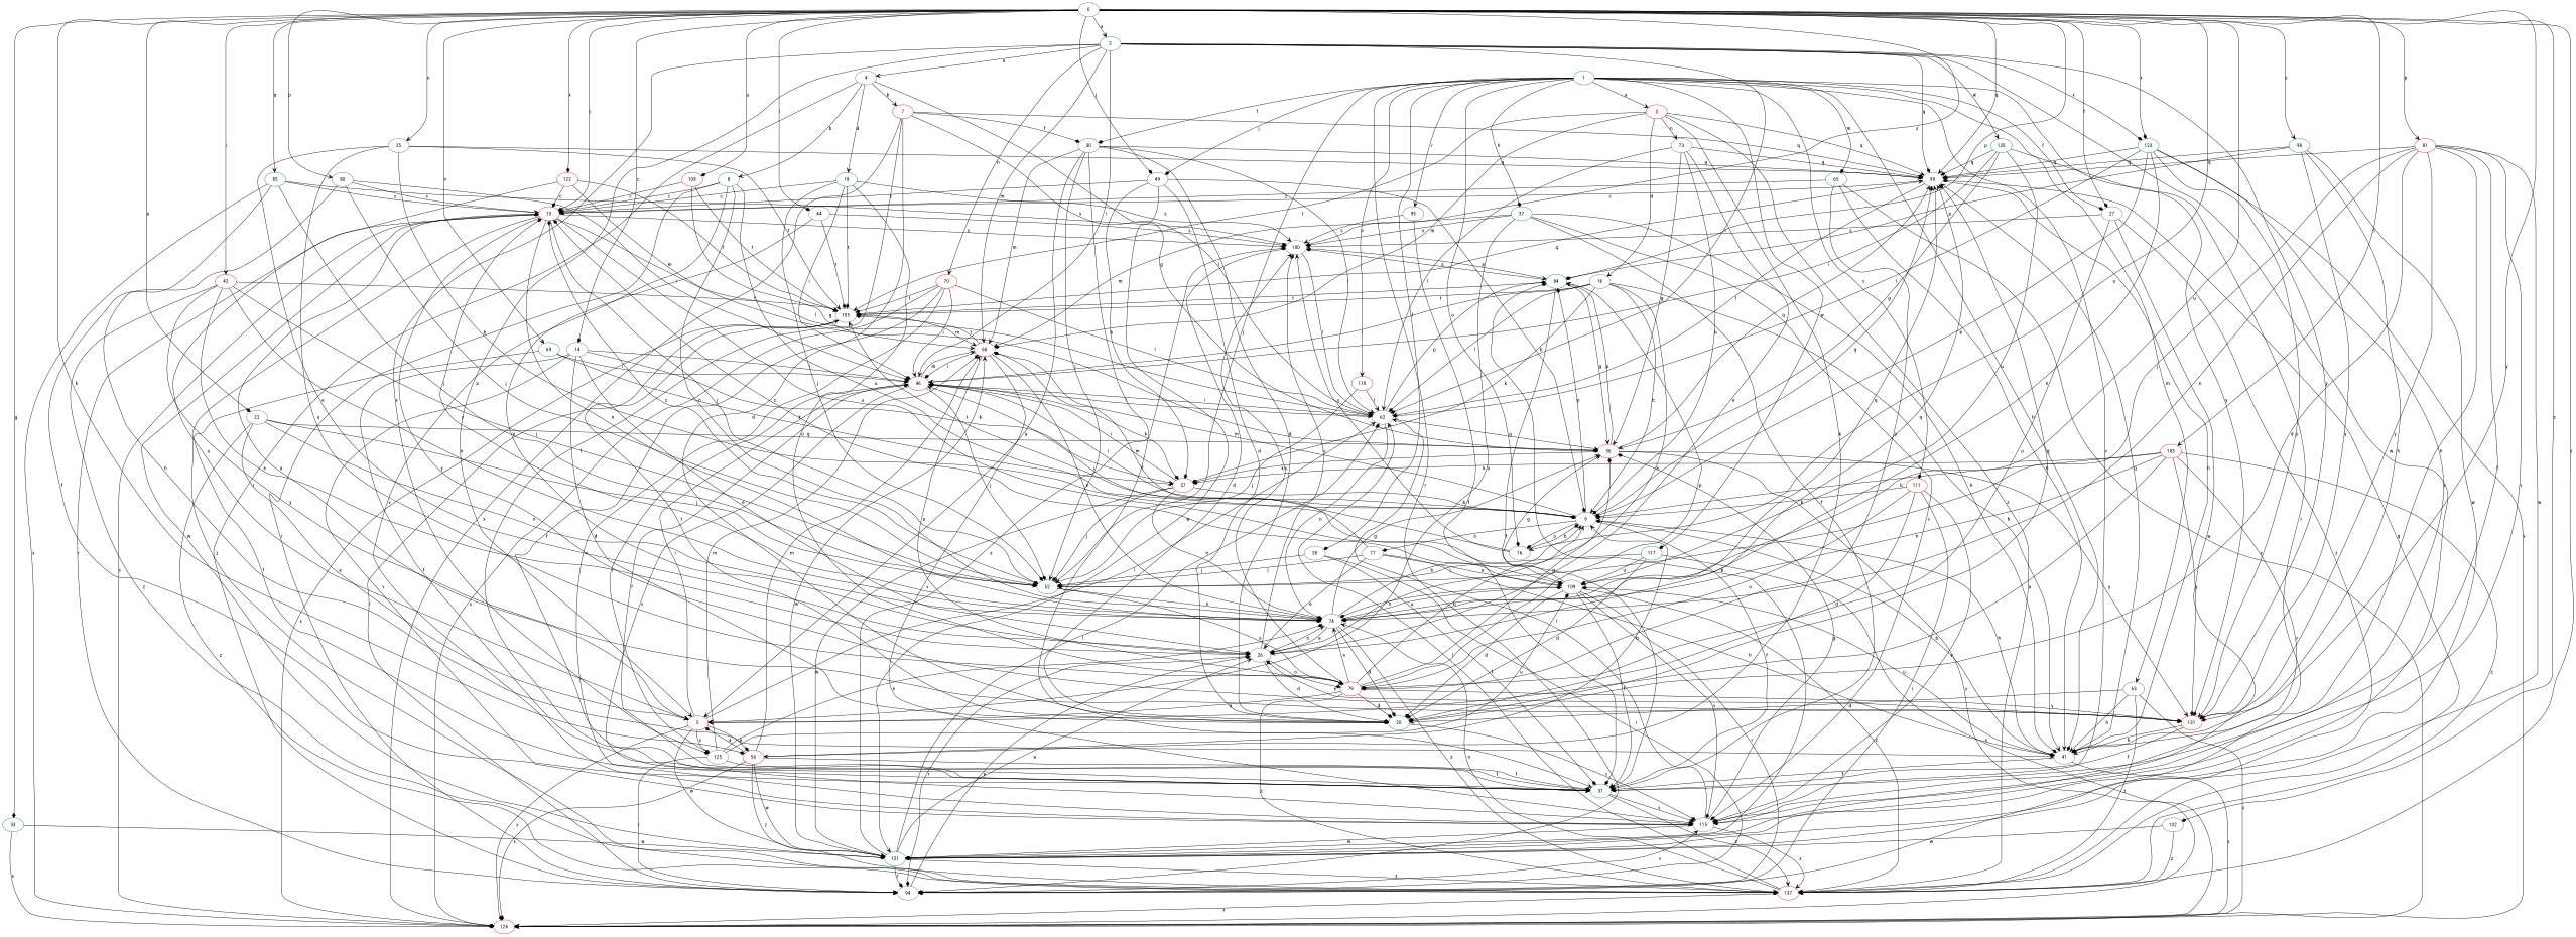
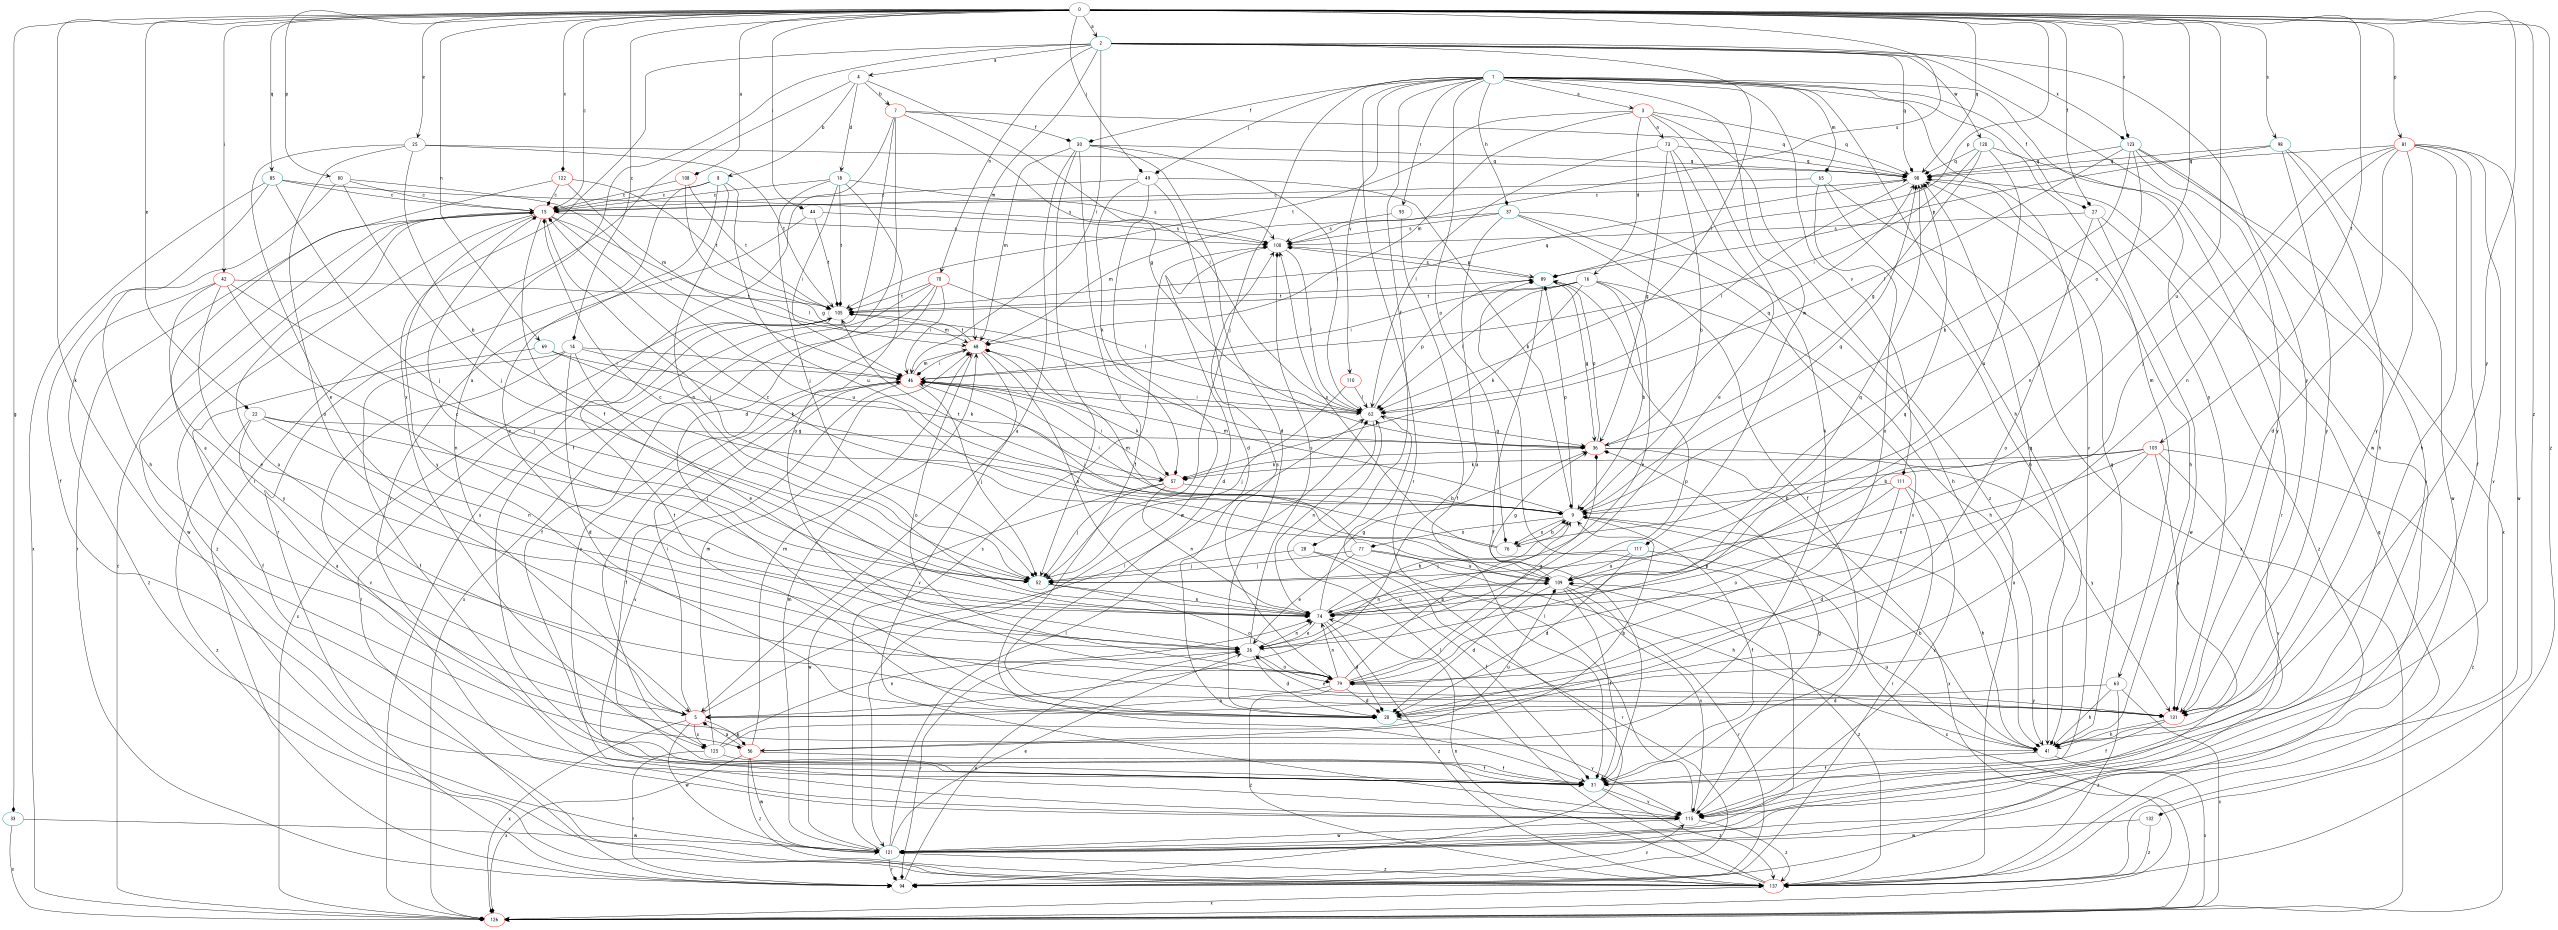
  strict digraph {
    fontname="Roboto Condensed"
    node [color=gray40 fontname="Roboto Condensed"]
    edge [arrowhead=diamond fontname="Roboto Condensed"]
    2 [color=teal]
    0
    14
    15 [color=red]
    22
    25
    27
    33 [color=teal]
    42 [color=red]
    44
    49
    56 [color=red]
    69 [color=teal]
    76
    80
    81 [color=red]
-   84 [color=teal]
+   84 [color=teal label=89]
    85 [color=teal]
    90
    98 [color=teal]
    100
    103 [color=red]
    108 [color=red]
    109
    122 [color=red]
    123 [color=teal]
    131 [color=red]
    132
    137 [color=red]
    4
    5 [color=red]
    46 [color=red]
    62
    68 [color=red]
    70 [color=red]
    120 [color=teal]
    121 [color=teal]
    125
    115
    20 [color=teal]
    31 [color=teal]
    26
    57 [color=red]
    52 [color=teal]
    94
    74
    36 [color=red]
    105
    9
    79 [color=red]
    126 [color=red]
    41
    1 [color=teal]
    3 [color=red]
    28
    30 [color=teal]
    37 [color=teal]
    63
    65 [color=teal]
    93
    110 [color=red]
    111 [color=red]
    117 [color=teal]
    16
    73
    7 [color=red]
    8 [color=teal]
    18 [color=teal]
    77
    2 -> 90 [label=q]
    2 -> 123 [label=x]
    2 -> 131 [arrowhead=vee label=y]
    2 -> 4 [arrowhead=vee label=a]
    2 -> 5 [arrowhead=vee label=a]
    2 -> 46 [arrowhead=vee label=i]
    2 -> 62 [label=l]
    2 -> 68 [arrowhead=vee label=m]
    2 -> 70 [arrowhead=vee label=n]
    2 -> 120 [arrowhead=vee label=w]
    2 -> 121 [label=w]
    2 -> 125 [label=x]
    0 -> 2 [arrowhead=vee label=a]
    0 -> 14 [label=c]
    0 -> 15 [label=c]
    0 -> 22 [label=e]
    0 -> 25 [arrowhead=vee label=e]
    0 -> 27 [label=f]
    0 -> 33 [label=g]
    0 -> 42 [arrowhead=vee label=i]
    0 -> 44 [label=i]
    0 -> 49 [label=j]
    0 -> 56 [label=k]
    0 -> 69 [arrowhead=vee label=n]
    0 -> 76 [arrowhead=vee label=o]
    0 -> 80 [arrowhead=vee label=p]
    0 -> 81 [arrowhead=vee label=p]
    0 -> 84 [label=p]
    0 -> 85 [arrowhead=vee label=q]
    0 -> 90 [arrowhead=vee label=q]
    0 -> 98 [arrowhead=vee label=s]
    0 -> 100 [arrowhead=vee label=s]
    0 -> 103 [arrowhead=vee label=t]
    0 -> 108 [label=u]
    0 -> 109 [arrowhead=vee label=u]
    0 -> 122 [label=x]
    0 -> 123 [label=x]
    0 -> 131 [label=y]
    0 -> 132 [label=z]
    0 -> 137 [label=z]
    14 -> 46 [arrowhead=vee label=i]
    14 -> 115 [arrowhead=vee label=v]
    14 -> 20 [label=d]
    14 -> 31 [arrowhead=vee label=f]
    14 -> 26 [label=e]
    14 -> 57 [arrowhead=vee label=k]
    15 -> 100 [label=s]
    15 -> 109 [arrowhead=vee label=u]
    15 -> 131 [label=y]
    15 -> 137 [label=z]
    15 -> 5 [arrowhead=vee label=a]
    15 -> 62 [arrowhead=vee label=l]
    15 -> 121 [label=w]
    15 -> 52 [label=j]
    15 -> 94 [arrowhead=vee label=r]
-   15 -> 74 [label=n]
+   15 -> 74 [label=f]
    22 -> 137 [arrowhead=vee label=z]
    22 -> 5 [arrowhead=vee label=a]
    22 -> 52 [label=j]
    22 -> 74 [arrowhead=vee label=n]
    22 -> 36 [label=g]
    25 -> 90 [arrowhead=vee label=q]
    25 -> 26 [arrowhead=vee label=e]
    25 -> 105 [arrowhead=vee label=t]
    25 -> 9 [label=b]
    25 -> 79 [label=o]
    27 -> 100 [arrowhead=vee label=s]
    27 -> 137 [label=z]
    27 -> 121 [label=w]
    27 -> 79 [label=o]
    33 -> 121 [label=w]
    33 -> 126 [label=x]
    42 -> 131 [arrowhead=vee label=y]
    42 -> 137 [arrowhead=vee label=z]
    42 -> 26 [arrowhead=vee label=e]
    42 -> 52 [arrowhead=vee label=j]
    42 -> 74 [label=n]
    42 -> 105 [arrowhead=vee label=t]
    44 -> 100 [arrowhead=vee label=s]
    44 -> 26 [label=e]
    44 -> 105 [label=t]
    49 -> 15 [arrowhead=vee label=c]
    49 -> 121 [arrowhead=vee label=w]
    49 -> 20 [label=d]
    49 -> 57 [label=k]
    49 -> 9 [label=b]
    56 -> 137 [label=z]
    56 -> 5 [label=a]
    56 -> 68 [arrowhead=vee label=m]
    56 -> 121 [arrowhead=vee label=w]
    56 -> 31 [label=f]
    56 -> 9 [arrowhead=vee label=b]
    56 -> 126 [label=x]
    69 -> 46 [label=i]
    69 -> 31 [label=f]
    69 -> 57 [arrowhead=vee label=k]
    76 -> 100 [arrowhead=vee label=s]
    76 -> 46 [arrowhead=vee label=i]
    76 -> 9 [label=b]
    80 -> 15 [arrowhead=vee label=c]
    80 -> 46 [label=i]
    80 -> 52 [label=j]
    80 -> 41 [arrowhead=vee label=h]
    81 -> 90 [label=q]
    81 -> 131 [label=y]
    81 -> 121 [arrowhead=vee label=w]
    81 -> 115 [arrowhead=vee label=v]
    81 -> 20 [arrowhead=vee label=d]
    81 -> 31 [label=f]
    81 -> 52 [arrowhead=vee label=j]
    81 -> 74 [label=n]
    81 -> 41 [arrowhead=vee label=h]
    84 -> 100 [label=s]
    84 -> 31 [label=f]
    84 -> 36 [arrowhead=vee label=g]
    84 -> 105 [label=t]
    85 -> 15 [arrowhead=vee label=c]
    85 -> 100 [label=s]
    85 -> 31 [arrowhead=vee label=f]
    85 -> 52 [arrowhead=vee label=j]
    85 -> 126 [label=x]
    90 -> 15 [arrowhead=vee label=c]
    90 -> 62 [arrowhead=vee label=l]
    90 -> 41 [label=h]
    98 -> 84 [label=p]
    98 -> 90 [label=q]
    98 -> 131 [label=y]
    98 -> 121 [label=w]
    98 -> 41 [label=h]
    100 -> 84 [arrowhead=vee label=p]
    100 -> 62 [label=l]
    100 -> 20 [label=d]
    103 -> 131 [label=y]
    103 -> 137 [label=z]
    103 -> 5 [arrowhead=vee label=a]
    103 -> 115 [label=v]
    103 -> 57 [label=k]
    103 -> 74 [arrowhead=vee label=n]
    103 -> 9 [label=b]
    108 -> 15 [arrowhead=vee label=c]
    108 -> 36 [label=g]
    108 -> 105 [label=t]
    109 -> 15 [label=c]
    109 -> 137 [arrowhead=vee label=z]
    109 -> 115 [label=v]
    109 -> 20 [label=d]
    109 -> 31 [arrowhead=vee label=f]
    109 -> 94 [label=r]
    109 -> 74 [label=n]
    109 -> 36 [arrowhead=vee label=g]
    122 -> 15 [label=c]
    122 -> 5 [arrowhead=vee label=a]
    122 -> 68 [arrowhead=vee label=m]
    122 -> 105 [arrowhead=vee label=t]
    123 -> 90 [arrowhead=vee label=q]
    123 -> 131 [arrowhead=vee label=y]
    123 -> 62 [label=l]
    123 -> 115 [label=v]
    123 -> 74 [label=n]
    123 -> 9 [label=b]
    123 -> 126 [arrowhead=vee label=x]
    131 -> 31 [arrowhead=vee label=f]
    131 -> 26 [label=e]
    131 -> 41 [arrowhead=vee label=h]
    132 -> 137 [arrowhead=vee label=z]
    132 -> 121 [arrowhead=vee label=w]
    137 -> 90 [label=q]
    137 -> 62 [arrowhead=vee label=l]
    137 -> 74 [arrowhead=vee label=n]
    137 -> 126 [arrowhead=vee label=x]
    4 -> 94 [label=r]
    4 -> 36 [label=g]
    4 -> 7 [arrowhead=vee label=b]
    4 -> 8 [arrowhead=vee label=b]
    4 -> 18 [arrowhead=vee label=d]
    5 -> 56 [label=k]
    5 -> 46 [label=i]
    5 -> 62 [arrowhead=vee label=l]
    5 -> 121 [arrowhead=vee label=w]
    5 -> 125 [label=x]
    5 -> 126 [label=x]
    46 -> 62 [arrowhead=vee label=l]
    46 -> 68 [arrowhead=vee label=m]
    46 -> 115 [arrowhead=vee label=v]
    46 -> 31 [arrowhead=vee label=f]
    46 -> 57 [label=k]
    46 -> 52 [label=j]
    62 -> 84 [label=p]
    62 -> 46 [label=i]
    62 -> 74 [label=n]
    62 -> 36 [arrowhead=vee label=g]
    68 -> 46 [label=i]
    68 -> 115 [arrowhead=vee label=v]
    68 -> 74 [arrowhead=vee label=n]
    68 -> 105 [label=t]
    68 -> 79 [arrowhead=vee label=o]
    70 -> 46 [arrowhead=vee label=i]
    70 -> 62 [arrowhead=vee label=l]
    70 -> 115 [label=v]
    70 -> 31 [label=f]
    70 -> 105 [label=t]
    70 -> 126 [label=x]
    120 -> 90 [label=q]
    120 -> 109 [arrowhead=vee label=u]
    120 -> 46 [arrowhead=vee label=i]
    120 -> 94 [arrowhead=vee label=r]
    120 -> 36 [arrowhead=vee label=g]
    121 -> 84 [label=p]
    121 -> 100 [label=s]
    121 -> 137 [arrowhead=vee label=z]
    121 -> 62 [label=l]
    121 -> 68 [arrowhead=vee label=m]
    121 -> 26 [arrowhead=vee label=e]
    121 -> 94 [label=r]
    125 -> 109 [label=u]
    125 -> 46 [arrowhead=vee label=i]
    125 -> 68 [label=m]
    125 -> 31 [arrowhead=vee label=f]
    125 -> 94 [arrowhead=vee label=r]
    125 -> 74 [label=n]
    115 -> 137 [arrowhead=vee label=z]
    115 -> 62 [arrowhead=vee label=l]
    115 -> 121 [label=w]
    115 -> 36 [label=g]
    20 -> 90 [label=q]
    20 -> 115 [label=v]
    20 -> 105 [arrowhead=vee label=t]
    31 -> 137 [arrowhead=vee label=z]
    31 -> 115 [label=v]
    26 -> 90 [arrowhead=vee label=q]
    26 -> 100 [label=s]
    26 -> 20 [label=d]
    26 -> 94 [label=r]
    26 -> 74 [arrowhead=vee label=n]
    26 -> 79 [label=o]
    57 -> 46 [arrowhead=vee label=i]
    57 -> 121 [arrowhead=vee label=w]
    57 -> 52 [label=j]
    57 -> 74 [arrowhead=vee label=n]
    57 -> 9 [label=b]
    52 -> 15 [label=c]
    52 -> 74 [arrowhead=vee label=n]
    52 -> 79 [arrowhead=vee label=o]
    94 -> 115 [arrowhead=vee label=v]
    94 -> 26 [label=e]
    74 -> 15 [label=c]
    74 -> 90 [arrowhead=vee label=q]
    74 -> 109 [label=u]
    74 -> 137 [arrowhead=vee label=z]
    74 -> 20 [label=d]
    74 -> 26 [arrowhead=vee label=e]
    74 -> 36 [arrowhead=vee label=g]
    74 -> 9 [arrowhead=vee label=b]
    36 -> 84 [arrowhead=vee label=p]
    36 -> 90 [arrowhead=vee label=q]
    36 -> 131 [arrowhead=vee label=y]
    36 -> 57 [label=k]
    36 -> 126 [arrowhead=vee label=x]
    105 -> 90 [arrowhead=vee label=q]
    105 -> 68 [arrowhead=vee label=m]
    105 -> 94 [label=r]
    105 -> 126 [label=x]
    9 -> 76 [label=o]
    9 -> 84 [label=p]
    9 -> 90 [label=q]
    9 -> 46 [label=i]
    9 -> 68 [label=m]
    9 -> 31 [arrowhead=vee label=f]
    9 -> 105 [arrowhead=vee label=t]
    9 -> 41 [label=h]
    9 -> 77 [label=o]
    79 -> 84 [arrowhead=vee label=p]
    79 -> 100 [arrowhead=vee label=s]
    79 -> 131 [label=y]
    79 -> 137 [label=z]
    79 -> 5 [arrowhead=vee label=a]
    79 -> 20 [label=d]
    79 -> 74 [arrowhead=vee label=n]
    79 -> 36 [label=g]
    79 -> 9 [arrowhead=vee label=b]
    126 -> 15 [label=c]
    41 -> 90 [arrowhead=vee label=q]
    41 -> 109 [label=u]
    41 -> 31 [arrowhead=vee label=f]
    41 -> 9 [label=b]
    41 -> 126 [label=x]
    1 -> 27 [label=f]
    1 -> 49 [label=j]
    1 -> 76 [label=o]
    1 -> 131 [label=y]
    1 -> 115 [label=v]
    1 -> 52 [arrowhead=vee label=j]
    1 -> 94 [label=r]
    1 -> 41 [label=h]
    1 -> 3 [arrowhead=vee label=a]
    1 -> 28 [label=f]
    1 -> 30 [label=f]
    1 -> 37 [label=h]
    1 -> 63 [arrowhead=vee label=m]
    1 -> 65 [label=m]
    1 -> 93 [arrowhead=vee label=r]
    1 -> 110 [arrowhead=vee label=v]
    1 -> 111 [label=v]
    1 -> 117 [label=w]
    3 -> 56 [arrowhead=vee label=k]
    3 -> 90 [arrowhead=vee label=q]
    3 -> 137 [label=z]
    3 -> 68 [label=m]
    3 -> 105 [arrowhead=vee label=t]
    3 -> 16 [arrowhead=vee label=d]
    3 -> 73 [arrowhead=vee label=n]
    28 -> 31 [label=f]
    28 -> 52 [arrowhead=vee label=j]
    28 -> 94 [label=r]
    30 -> 90 [label=q]
    30 -> 5 [arrowhead=vee label=a]
    30 -> 62 [arrowhead=vee label=l]
    30 -> 68 [arrowhead=vee label=m]
    30 -> 20 [label=d]
    30 -> 31 [arrowhead=vee label=f]
    30 -> 52 [arrowhead=vee label=j]
    37 -> 100 [label=s]
    37 -> 5 [arrowhead=vee label=a]
    37 -> 68 [arrowhead=vee label=m]
    37 -> 115 [label=v]
    37 -> 31 [arrowhead=vee label=f]
    37 -> 41 [label=h]
    63 -> 137 [arrowhead=vee label=z]
    63 -> 20 [arrowhead=vee label=d]
    63 -> 126 [label=x]
    63 -> 41 [arrowhead=vee label=h]
    65 -> 15 [label=c]
    65 -> 79 [label=o]
    65 -> 126 [label=x]
    65 -> 41 [arrowhead=vee label=h]
    93 -> 100 [arrowhead=vee label=s]
    93 -> 31 [label=f]
    110 -> 62 [arrowhead=vee label=l]
    110 -> 52 [arrowhead=vee label=j]
    111 -> 115 [label=v]
    111 -> 20 [label=d]
    111 -> 94 [arrowhead=vee label=r]
    111 -> 9 [arrowhead=vee label=b]
    111 -> 79 [label=o]
    117 -> 109 [arrowhead=vee label=u]
    117 -> 20 [label=d]
    117 -> 52 [label=j]
    117 -> 126 [label=x]
    16 -> 46 [arrowhead=vee label=i]
    16 -> 62 [label=l]
    16 -> 26 [label=e]
    16 -> 57 [label=k]
    16 -> 105 [label=t]
    16 -> 9 [arrowhead=vee label=b]
    16 -> 41 [arrowhead=vee label=h]
    73 -> 90 [arrowhead=vee label=q]
    73 -> 62 [arrowhead=vee label=l]
    73 -> 26 [arrowhead=vee label=e]
    73 -> 36 [arrowhead=vee label=g]
    73 -> 9 [label=b]
    7 -> 90 [label=q]
    7 -> 62 [arrowhead=vee label=l]
    7 -> 20 [label=d]
    7 -> 31 [arrowhead=vee label=f]
    7 -> 126 [label=x]
    7 -> 30 [label=f]
    8 -> 15 [arrowhead=vee label=c]
    8 -> 109 [label=u]
    8 -> 115 [arrowhead=vee label=v]
    8 -> 94 [arrowhead=vee label=r]
    8 -> 74 [arrowhead=vee label=n]
    18 -> 15 [arrowhead=vee label=c]
    18 -> 100 [arrowhead=vee label=s]
    18 -> 46 [label=i]
    18 -> 52 [label=j]
    18 -> 105 [label=t]
    18 -> 79 [arrowhead=vee label=o]
    77 -> 109 [arrowhead=vee label=u]
    77 -> 68 [label=m]
    77 -> 26 [arrowhead=vee label=e]
    77 -> 52 [label=j]
    77 -> 41 [label=h]
  }
